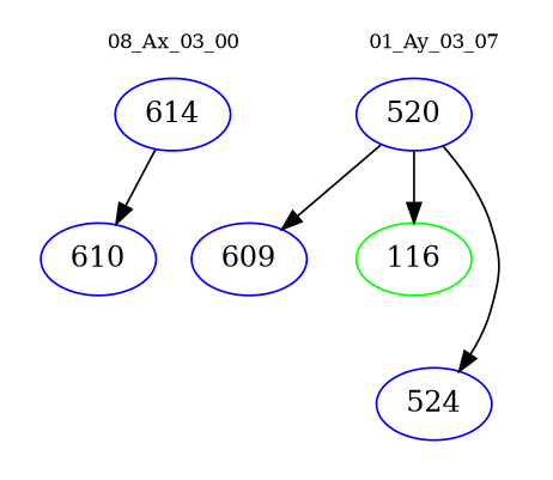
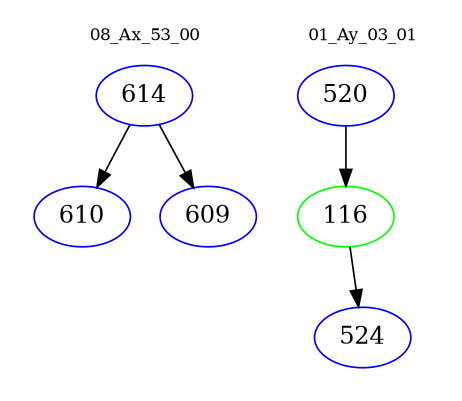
  digraph {
    node [color=blue]
    edge [color=black]
    n1 [label=614]
    n2 [label=609]
    n3 [label=610]
    n4 [label=520]
    n5 [color=green label=116]
    n6 [label=524]
    subgraph cluster_1 {
      color=white
      fontsize=10
-     label="08_Ax_03_00"
+     label="08_Ax_53_00"
      n1
      n2
      n3
    }
    subgraph cluster_2 {
      color=white
      fontsize=10
-     label="01_Ay_03_07"
+     label="01_Ay_03_01"
      n4
      n5
      n6
    }
-   n4 -> n2
+   n1 -> n2
    n1 -> n3
    n4 -> n5
-   n4 -> n6
+   n5 -> n6
  }
